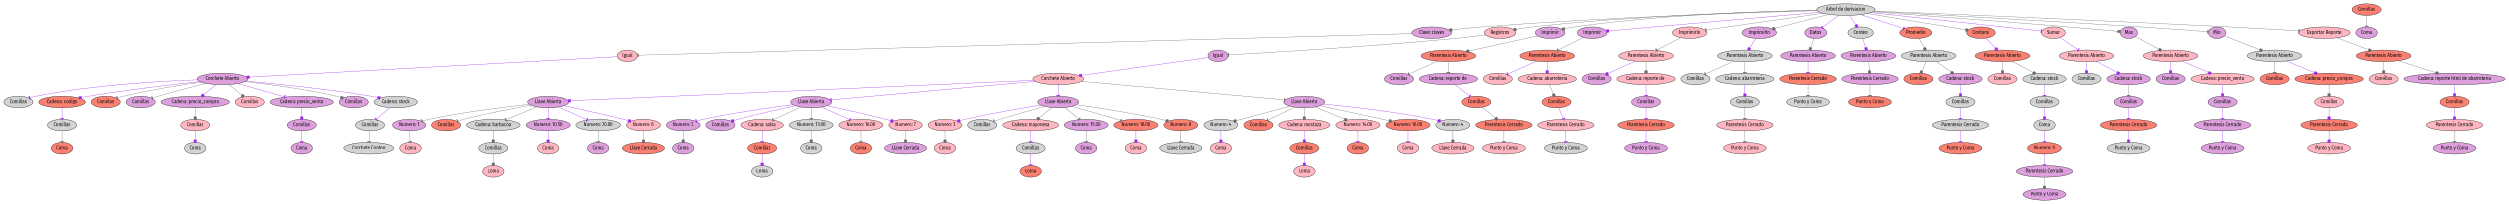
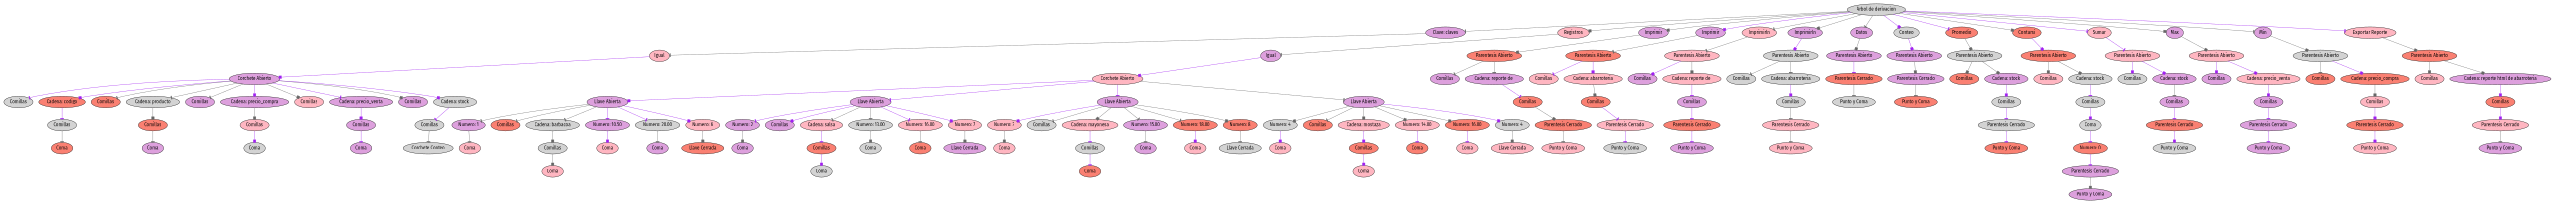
  digraph {
    fontname="Fira Sans"
    node [fillcolor=plum fontname="Fira Sans" style=filled]
    edge [arrowhead=box color=gray40 fontname="Fira Sans"]
    n1 [fillcolor=lightgrey label="Arbol de derivacion"]
    n2 [label="Clave: claves"]
    n3 [fillcolor=lightpink label=Registros]
    n4 [label=Imprimir]
    n5 [label=Imprimir]
    n6 [fillcolor=lightpink label=Imprimirln]
    n7 [label=Imprimirln]
    n8 [label=Datos]
    n9 [fillcolor=lightgrey label=Conteo]
    n10 [fillcolor=salmon label=Promedio]
    n11 [fillcolor=salmon label=Contarsi]
    n12 [fillcolor=lightpink label=Sumar]
    n13 [label=Max]
    n14 [label=Min]
    n15 [fillcolor=lightpink label="Exportar Reporte"]
    n16 [fillcolor=lightpink label=Igual]
    n17 [label=Igual]
    n18 [fillcolor=salmon label="Parentesis Abierto"]
    n19 [fillcolor=salmon label="Parentesis Abierto"]
    n20 [fillcolor=lightpink label="Parentesis Abierto"]
    n21 [fillcolor=lightgrey label="Parentesis Abierto"]
    n22 [label="Parentesis Abierto"]
    n23 [label="Parentesis Abierto"]
    n24 [fillcolor=lightgrey label="Parentesis Abierto"]
    n25 [fillcolor=salmon label="Parentesis Abierto"]
    n26 [fillcolor=lightpink label="Parentesis Abierto"]
    n27 [fillcolor=lightpink label="Parentesis Abierto"]
    n28 [fillcolor=lightgrey label="Parentesis Abierto"]
    n29 [fillcolor=salmon label="Parentesis Abierto"]
    n30 [label="Corchete Abierto"]
    n31 [fillcolor=lightgrey label=Comillas]
    n32 [fillcolor=salmon label="Cadena: codigo"]
    n33 [fillcolor=salmon label=Comillas]
+   n34 [fillcolor=lightgrey label="Cadena: producto"]
    n35 [label=Comillas]
    n36 [label="Cadena: precio_compra"]
    n37 [fillcolor=lightpink label=Comillas]
    n38 [label="Cadena: precio_venta"]
    n39 [label=Comillas]
    n40 [fillcolor=lightgrey label="Cadena: stock"]
    n41 [fillcolor=lightgrey label=Comillas]
    n42 [fillcolor=salmon label=Comillas]
    n43 [fillcolor=lightpink label=Comillas]
    n44 [label=Comillas]
    n45 [fillcolor=lightgrey label=Comillas]
    n46 [fillcolor=salmon label=Coma]
    n47 [label=Coma]
    n48 [fillcolor=lightgrey label=Coma]
    n49 [label=Coma]
    n50 [fillcolor=lightgrey label="Corchete Conteo"]
    n51 [fillcolor=lightpink label="Corchete Abierto"]
    n52 [label="Llave Abierta"]
    n53 [label="Llave Abierta"]
    n54 [label="Llave Abierta"]
    n55 [label="Llave Abierta"]
    n56 [label="Numero: 1"]
    n57 [fillcolor=salmon label=Comillas]
    n58 [fillcolor=lightgrey label="Cadena: barbacoa"]
    n59 [label="Numero: 10.50"]
    n60 [fillcolor=lightgrey label="Numero: 20.00"]
    n61 [fillcolor=lightpink label="Numero: 6"]
    n62 [label="Numero: 2"]
    n63 [label=Comillas]
    n64 [fillcolor=lightpink label="Cadena: salsa"]
    n65 [fillcolor=lightgrey label="Numero: 13.00"]
    n66 [fillcolor=lightpink label="Numero: 16.00"]
    n67 [fillcolor=lightpink label="Numero: 7"]
    n68 [fillcolor=lightpink label="Numero: 3"]
    n69 [fillcolor=lightgrey label=Comillas]
    n70 [fillcolor=lightpink label="Cadena: mayonesa"]
    n71 [label="Numero: 15.00"]
    n72 [fillcolor=salmon label="Numero: 18.00"]
    n73 [fillcolor=salmon label="Numero: 8"]
    n74 [fillcolor=lightgrey label="Numero: 4"]
    n75 [fillcolor=salmon label=Comillas]
    n76 [fillcolor=lightpink label="Cadena: mostaza"]
    n77 [fillcolor=lightpink label="Numero: 14.00"]
    n78 [fillcolor=salmon label="Numero: 16.00"]
    n79 [fillcolor=lightgrey label="Numero: 4"]
    n80 [fillcolor=lightpink label=Coma]
    n81 [fillcolor=lightgrey label=Comillas]
    n82 [fillcolor=lightpink label=Coma]
    n83 [label=Coma]
    n84 [fillcolor=salmon label="Llave Cerrada"]
    n85 [fillcolor=lightpink label=Coma]
    n86 [label=Coma]
    n87 [fillcolor=salmon label=Comillas]
    n88 [fillcolor=lightgrey label=Coma]
    n89 [fillcolor=salmon label=Coma]
    n90 [label="Llave Cerrada"]
    n91 [fillcolor=lightgrey label=Coma]
    n92 [fillcolor=lightpink label=Coma]
    n93 [fillcolor=lightgrey label=Comillas]
    n94 [label=Coma]
    n95 [fillcolor=lightpink label=Coma]
    n96 [fillcolor=lightgrey label="Llave Cerrada"]
    n97 [fillcolor=salmon label=Coma]
    n98 [fillcolor=lightpink label=Coma]
    n99 [fillcolor=salmon label=Comillas]
    n100 [fillcolor=salmon label=Coma]
    n101 [fillcolor=lightpink label=Coma]
    n102 [fillcolor=lightpink label="Llave Cerrada"]
    n103 [fillcolor=lightpink label=Coma]
    n104 [label=Comillas]
    n105 [label="Cadena: reporte de "]
    n106 [fillcolor=salmon label=Comillas]
    n107 [fillcolor=salmon label="Parentesis Cerrado"]
    n108 [fillcolor=lightpink label="Punto y Coma"]
    n109 [fillcolor=lightpink label=Comillas]
    n110 [fillcolor=lightpink label="Cadena: abarroteria"]
    n111 [fillcolor=salmon label=Comillas]
    n112 [fillcolor=lightpink label="Parentesis Cerrado"]
    n113 [fillcolor=lightgrey label="Punto y Coma"]
    n114 [label=Comillas]
    n115 [fillcolor=lightpink label="Cadena: reporte de "]
    n116 [label=Comillas]
    n117 [fillcolor=salmon label="Parentesis Cerrado"]
    n118 [label="Punto y Coma"]
    n119 [fillcolor=lightgrey label=Comillas]
    n120 [fillcolor=lightgrey label="Cadena: abarroteria"]
    n121 [fillcolor=lightgrey label=Comillas]
    n122 [fillcolor=lightpink label="Parentesis Cerrado"]
    n123 [fillcolor=lightpink label="Punto y Coma"]
    n124 [fillcolor=salmon label="Parentesis Cerrado"]
    n125 [fillcolor=lightgrey label="Punto y Coma"]
    n126 [label="Parentesis Cerrado"]
    n127 [fillcolor=salmon label="Punto y Coma"]
    n128 [fillcolor=salmon label=Comillas]
    n129 [label="Cadena: stock"]
    n130 [fillcolor=lightgrey label=Comillas]
    n131 [fillcolor=lightgrey label="Parentesis Cerrado"]
    n132 [fillcolor=salmon label="Punto y Coma"]
    n133 [fillcolor=lightpink label=Comillas]
    n134 [fillcolor=lightgrey label="Cadena: stock"]
    n135 [fillcolor=lightgrey label=Comillas]
    n136 [fillcolor=lightgrey label=Coma]
    n137 [fillcolor=salmon label="Numero: 0"]
    n138 [label="Parentesis Cerrado"]
    n139 [label="Punto y Coma"]
    n140 [fillcolor=lightgrey label=Comillas]
    n141 [label="Cadena: stock"]
    n142 [label=Comillas]
    n143 [fillcolor=salmon label="Parentesis Cerrado"]
    n144 [fillcolor=lightgrey label="Punto y Coma"]
    n145 [label=Comillas]
    n146 [fillcolor=lightpink label="Cadena: precio_venta"]
    n147 [label=Comillas]
    n148 [label="Parentesis Cerrado"]
    n149 [label="Punto y Coma"]
    n150 [fillcolor=salmon label=Comillas]
    n151 [fillcolor=salmon label="Cadena: precio_compra"]
    n152 [fillcolor=lightpink label=Comillas]
    n153 [fillcolor=salmon label="Parentesis Cerrado"]
    n154 [fillcolor=lightpink label="Punto y Coma"]
    n155 [fillcolor=lightpink label=Comillas]
    n156 [label="Cadena: reporte html de abarroteria"]
    n157 [fillcolor=salmon label=Comillas]
    n158 [fillcolor=lightpink label="Parentesis Cerrado"]
    n159 [label="Punto y Coma"]
-   n1 -> n2
+   n1 -> n2 [arrowhead=tee]
    n1 -> n3
    n1 -> n4
    n1 -> n5 [color=purple]
    n1 -> n6 [arrowhead=tee]
    n1 -> n7
-   n1 -> n8 [arrowhead=tee color=purple]
+   n1 -> n8 [arrowhead=tee]
    n1 -> n9 [color=purple]
    n1 -> n10 [arrowhead=tee color=purple]
    n1 -> n11
    n1 -> n12 [arrowhead=tee color=purple]
    n1 -> n13
    n1 -> n14 [arrowhead=tee]
-   n1 -> n15 [arrowhead=tee]
+   n1 -> n15 [arrowhead=tee color=purple]
    n2 -> n16 [arrowhead=tee]
    n3 -> n17 [arrowhead=tee]
    n4 -> n18
    n5 -> n19 [arrowhead=tee]
    n6 -> n20 [arrowhead=tee]
    n7 -> n21 [color=purple]
    n8 -> n22
    n9 -> n23 [color=purple]
    n10 -> n24
    n11 -> n25 [color=purple]
    n12 -> n26 [arrowhead=tee color=purple]
    n13 -> n27
    n14 -> n28
    n15 -> n29
    n16 -> n30 [color=purple]
    n17 -> n51 [color=purple]
    n18 -> n104 [arrowhead=tee]
    n18 -> n105 [arrowhead=tee]
    n19 -> n109 [arrowhead=tee color=purple]
    n19 -> n110 [color=purple]
    n20 -> n114 [color=purple]
    n20 -> n115
    n21 -> n119 [arrowhead=tee]
    n21 -> n120 [arrowhead=tee]
    n22 -> n124 [arrowhead=tee color=purple]
    n23 -> n126
    n24 -> n128
    n24 -> n129
    n25 -> n133
    n25 -> n134
    n26 -> n140 [color=purple]
    n26 -> n141 [color=purple]
    n27 -> n145 [color=purple]
    n27 -> n146 [color=purple]
    n28 -> n150 [arrowhead=tee]
    n28 -> n151 [color=purple]
    n29 -> n155
    n29 -> n156
    n30 -> n31 [arrowhead=tee color=purple]
    n30 -> n32 [color=purple]
    n30 -> n33 [arrowhead=tee]
+   n30 -> n34 [arrowhead=tee]
    n30 -> n35 [arrowhead=tee]
    n30 -> n36 [color=purple]
    n30 -> n37
    n30 -> n38 [arrowhead=tee color=purple]
    n30 -> n39
    n30 -> n40 [color=purple]
    n32 -> n41 [arrowhead=tee color=purple]
+   n34 -> n42
    n36 -> n43
    n38 -> n44 [color=purple]
    n40 -> n45 [arrowhead=tee color=purple]
    n41 -> n46 [arrowhead=tee]
    n42 -> n47 [arrowhead=tee]
    n43 -> n48 [color=purple]
    n44 -> n49 [arrowhead=tee color=purple]
    n45 -> n50 [arrowhead=tee]
    n51 -> n52 [color=purple]
    n51 -> n53 [arrowhead=tee color=purple]
    n51 -> n54 [arrowhead=tee color=purple]
    n51 -> n55 [arrowhead=tee]
    n52 -> n56 [arrowhead=tee]
    n52 -> n57 [arrowhead=tee]
    n52 -> n58 [arrowhead=tee]
    n52 -> n59 [arrowhead=tee color=purple]
    n52 -> n60 [arrowhead=tee color=purple]
    n52 -> n61 [color=purple]
    n53 -> n62 [arrowhead=tee color=purple]
    n53 -> n63 [color=purple]
    n53 -> n64 [arrowhead=tee]
    n53 -> n65 [arrowhead=tee]
    n53 -> n66 [arrowhead=tee color=purple]
    n53 -> n67 [color=purple]
    n54 -> n68 [color=purple]
    n54 -> n69 [arrowhead=tee]
    n54 -> n70
    n54 -> n71 [arrowhead=tee]
    n54 -> n72 [arrowhead=tee]
    n54 -> n73
    n55 -> n74
    n55 -> n75 [arrowhead=tee]
    n55 -> n76
    n55 -> n77
    n55 -> n78
    n55 -> n79 [color=purple]
    n56 -> n80 [arrowhead=tee]
    n58 -> n81
    n59 -> n82 [color=purple]
    n60 -> n83 [arrowhead=tee]
    n61 -> n84
    n62 -> n86
    n64 -> n87 [arrowhead=tee color=purple]
    n65 -> n88
    n66 -> n89 [arrowhead=tee]
    n67 -> n90
    n68 -> n92
    n70 -> n93 [arrowhead=tee color=purple]
    n71 -> n94 [arrowhead=tee]
    n72 -> n95 [color=purple]
    n73 -> n96 [arrowhead=tee]
    n74 -> n98 [color=purple]
    n76 -> n99 [color=purple]
    n77 -> n100 [arrowhead=tee color=purple]
    n78 -> n101 [arrowhead=tee color=purple]
    n79 -> n102
    n81 -> n85
    n87 -> n91 [color=purple]
    n93 -> n97 [arrowhead=tee color=purple]
    n99 -> n103 [color=purple]
    n105 -> n106 [arrowhead=tee color=purple]
    n106 -> n107
    n107 -> n108 [arrowhead=tee]
    n110 -> n111
    n111 -> n112 [arrowhead=tee color=purple]
    n112 -> n113 [arrowhead=tee color=purple]
    n115 -> n116 [arrowhead=tee color=purple]
    n116 -> n117 [arrowhead=tee color=purple]
    n117 -> n118 [arrowhead=tee color=purple]
    n120 -> n121 [color=purple]
    n121 -> n122 [arrowhead=tee]
    n122 -> n123 [arrowhead=tee]
    n124 -> n125 [arrowhead=tee]
    n126 -> n127 [arrowhead=tee]
    n129 -> n130 [color=purple]
    n130 -> n131 [arrowhead=tee color=purple]
    n131 -> n132 [arrowhead=tee color=purple]
    n134 -> n135 [arrowhead=tee color=purple]
    n135 -> n136 [color=purple]
    n136 -> n137 [arrowhead=tee color=purple]
    n137 -> n138 [arrowhead=tee color=purple]
    n138 -> n139
    n141 -> n142 [arrowhead=tee]
    n142 -> n143 [arrowhead=tee color=purple]
    n143 -> n144 [color=purple]
    n146 -> n147 [color=purple]
    n147 -> n148 [arrowhead=tee color=purple]
    n148 -> n149 [arrowhead=tee color=purple]
    n151 -> n152
    n152 -> n153 [color=purple]
    n153 -> n154 [color=purple]
    n156 -> n157 [color=purple]
    n157 -> n158 [color=purple]
    n158 -> n159 [arrowhead=tee]
  }
